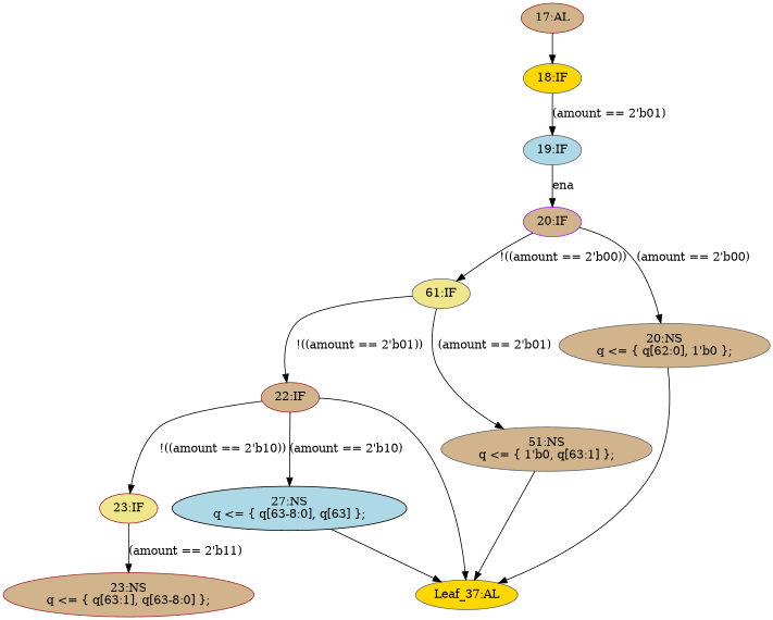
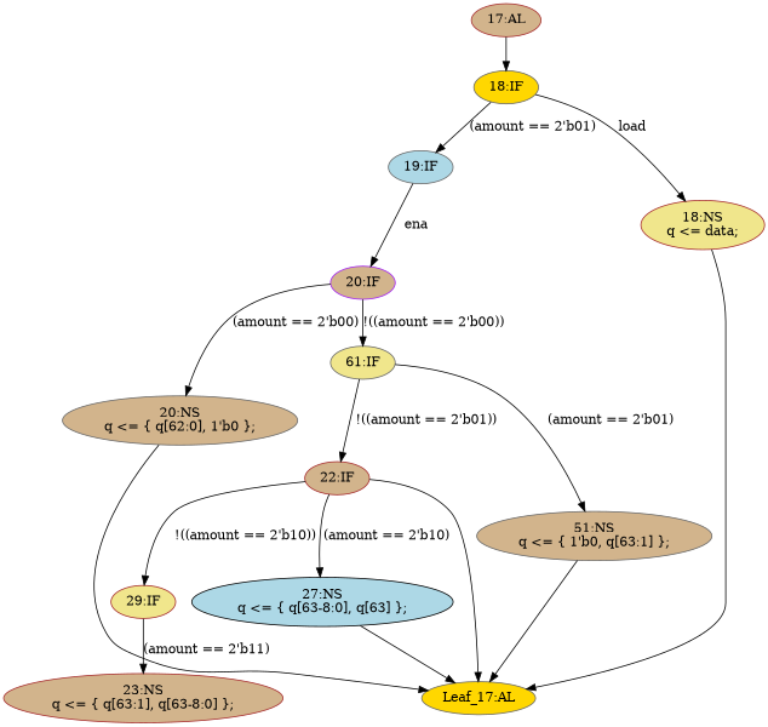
  strict digraph {
    node [color=gray40 fillcolor=tan statements="[]" style=filled typ=IfStatement]
    edge [cond="['amount']" lineno=None]
    n1 [ast="<pyverilog.vparser.ast.Always object at 0x7f7da82f4810>" clk_sens=True color=brown label="17:AL" sens="['clk']" typ=Always use_var="['load', 'ena', 'amount', 'data', 'q']"]
    n2 [ast="<pyverilog.vparser.ast.IfStatement object at 0x7f7da82f49d0>" fillcolor=gold label="18:IF"]
+   n3 [ast="<pyverilog.vparser.ast.NonblockingSubstitution object at 0x7f7da82eabd0>" color=brown fillcolor=khaki label="18:NS\nq <= data;" statements="[<pyverilog.vparser.ast.NonblockingSubstitution object at 0x7f7da82eabd0>]" typ=NonblockingSubstitution]
    n4 [ast="<pyverilog.vparser.ast.IfStatement object at 0x7f7da82f4a50>" fillcolor=lightblue label="19:IF"]
-   n5 [def_var="['q']" fillcolor=gold label="Leaf_37:AL" statements="" typ=""]
+   n5 [def_var="['q']" fillcolor=gold label="Leaf_17:AL" statements="" typ=""]
    n6 [ast="<pyverilog.vparser.ast.IfStatement object at 0x7f7da82f4ad0>" color=purple label="20:IF"]
-   n7 [ast="<pyverilog.vparser.ast.IfStatement object at 0x7f7da82f4b90>" color=brown fillcolor=khaki label="23:IF"]
+   n7 [ast="<pyverilog.vparser.ast.IfStatement object at 0x7f7da82f4b90>" color=brown fillcolor=khaki label="29:IF"]
    n8 [ast="<pyverilog.vparser.ast.NonblockingSubstitution object at 0x7f7da82f4bd0>" color=brown label="23:NS\nq <= { q[63:1], q[63-8:0] };" statements="[<pyverilog.vparser.ast.NonblockingSubstitution object at 0x7f7da82f4bd0>]" typ=NonblockingSubstitution]
    n9 [ast="<pyverilog.vparser.ast.IfStatement object at 0x7f7da82f4b50>" color=brown label="22:IF"]
    n10 [ast="<pyverilog.vparser.ast.NonblockingSubstitution object at 0x7f7da82ea0d0>" color=black fillcolor=lightblue label="27:NS\nq <= { q[63-8:0], q[63] };" statements="[<pyverilog.vparser.ast.NonblockingSubstitution object at 0x7f7da82ea0d0>]" typ=NonblockingSubstitution]
    n11 [ast="<pyverilog.vparser.ast.IfStatement object at 0x7f7da82f4b10>" fillcolor=khaki label="61:IF"]
    n12 [ast="<pyverilog.vparser.ast.NonblockingSubstitution object at 0x7f7da82ea850>" label="20:NS\nq <= { q[62:0], 1'b0 };" statements="[<pyverilog.vparser.ast.NonblockingSubstitution object at 0x7f7da82ea850>]" typ=NonblockingSubstitution]
    n13 [ast="<pyverilog.vparser.ast.NonblockingSubstitution object at 0x7f7da82ea510>" label="51:NS\nq <= { 1'b0, q[63:1] };" statements="[<pyverilog.vparser.ast.NonblockingSubstitution object at 0x7f7da82ea510>]" typ=NonblockingSubstitution]
    n1 -> n2 [cond="[]"]
+   n2 -> n3 [cond="['load']" label=load lineno=18]
    n2 -> n4 [cond="['load']" label="(amount == 2'b01)" lineno=18]
+   n3 -> n5 [cond="[]"]
    n4 -> n6 [cond="['ena']" label=ena lineno=19]
    n6 -> n11 [label="!((amount == 2'b00))" lineno=20]
    n6 -> n12 [label="(amount == 2'b00)" lineno=20]
    n7 -> n8 [label="(amount == 2'b11)" lineno=23]
    n9 -> n5 [cond="[]"]
    n9 -> n7 [label="!((amount == 2'b10))" lineno=22]
    n9 -> n10 [label="(amount == 2'b10)" lineno=22]
    n10 -> n5 [cond="[]"]
    n11 -> n9 [label="!((amount == 2'b01))" lineno=21]
    n11 -> n13 [label="(amount == 2'b01)" lineno=21]
    n12 -> n5 [cond="[]"]
    n13 -> n5 [cond="[]"]
  }
